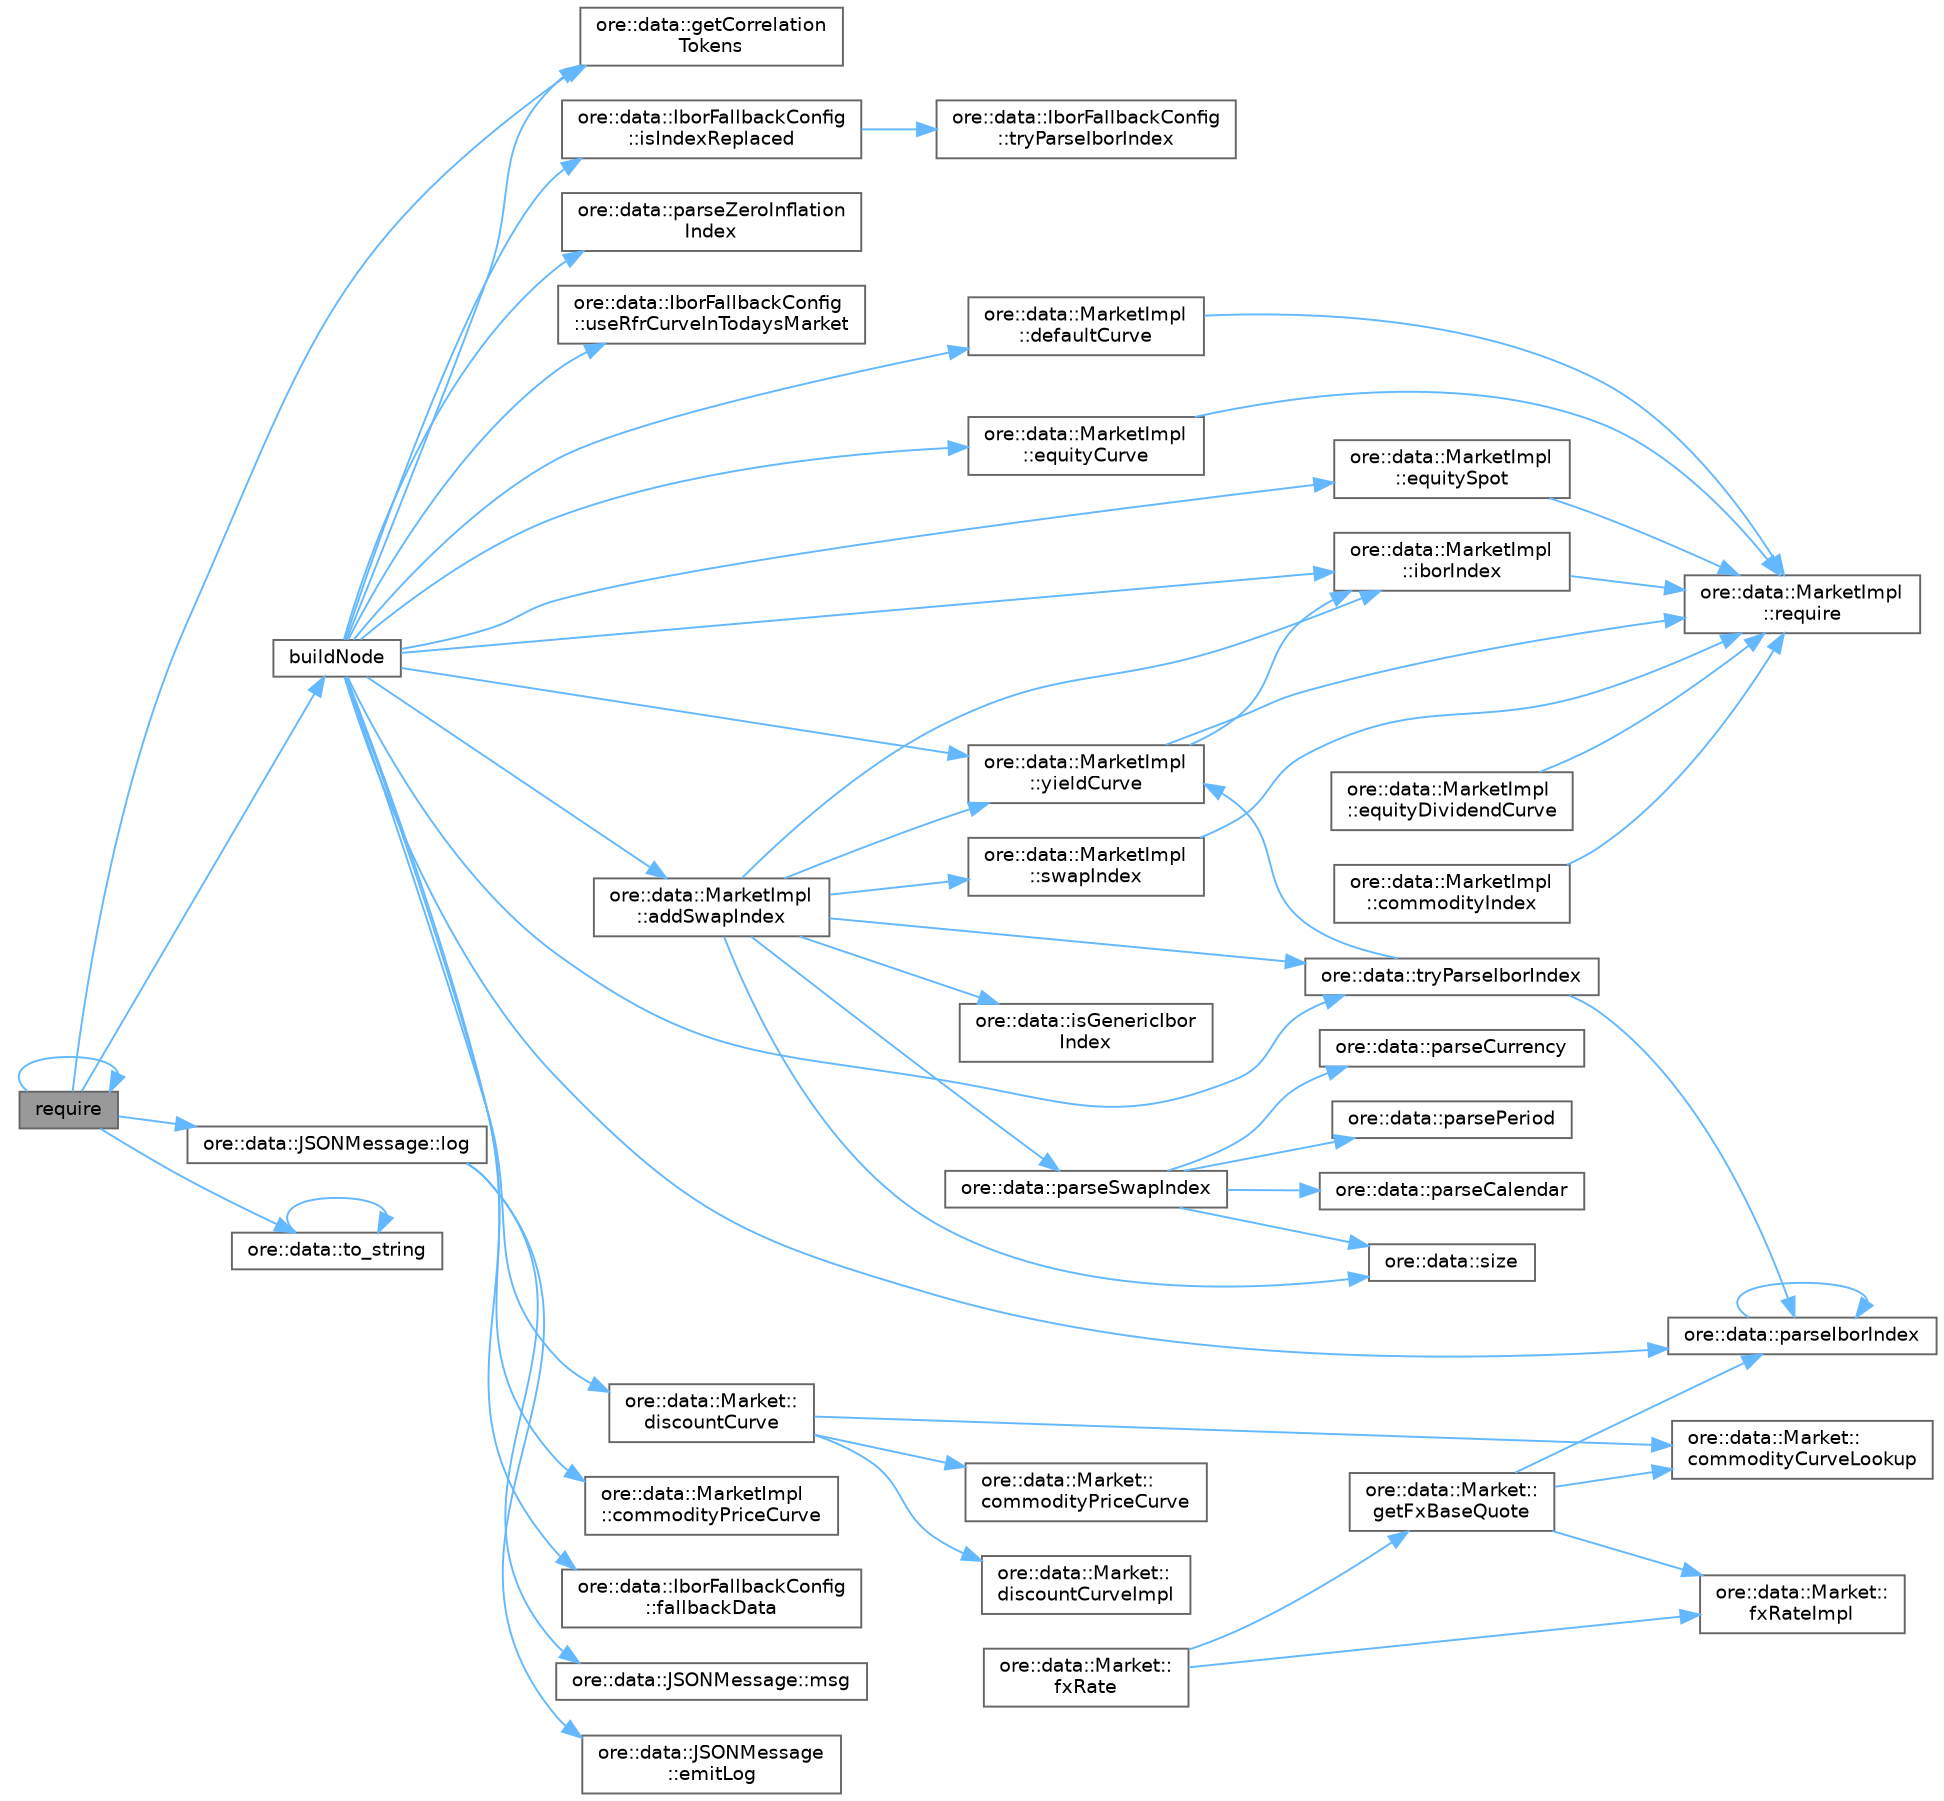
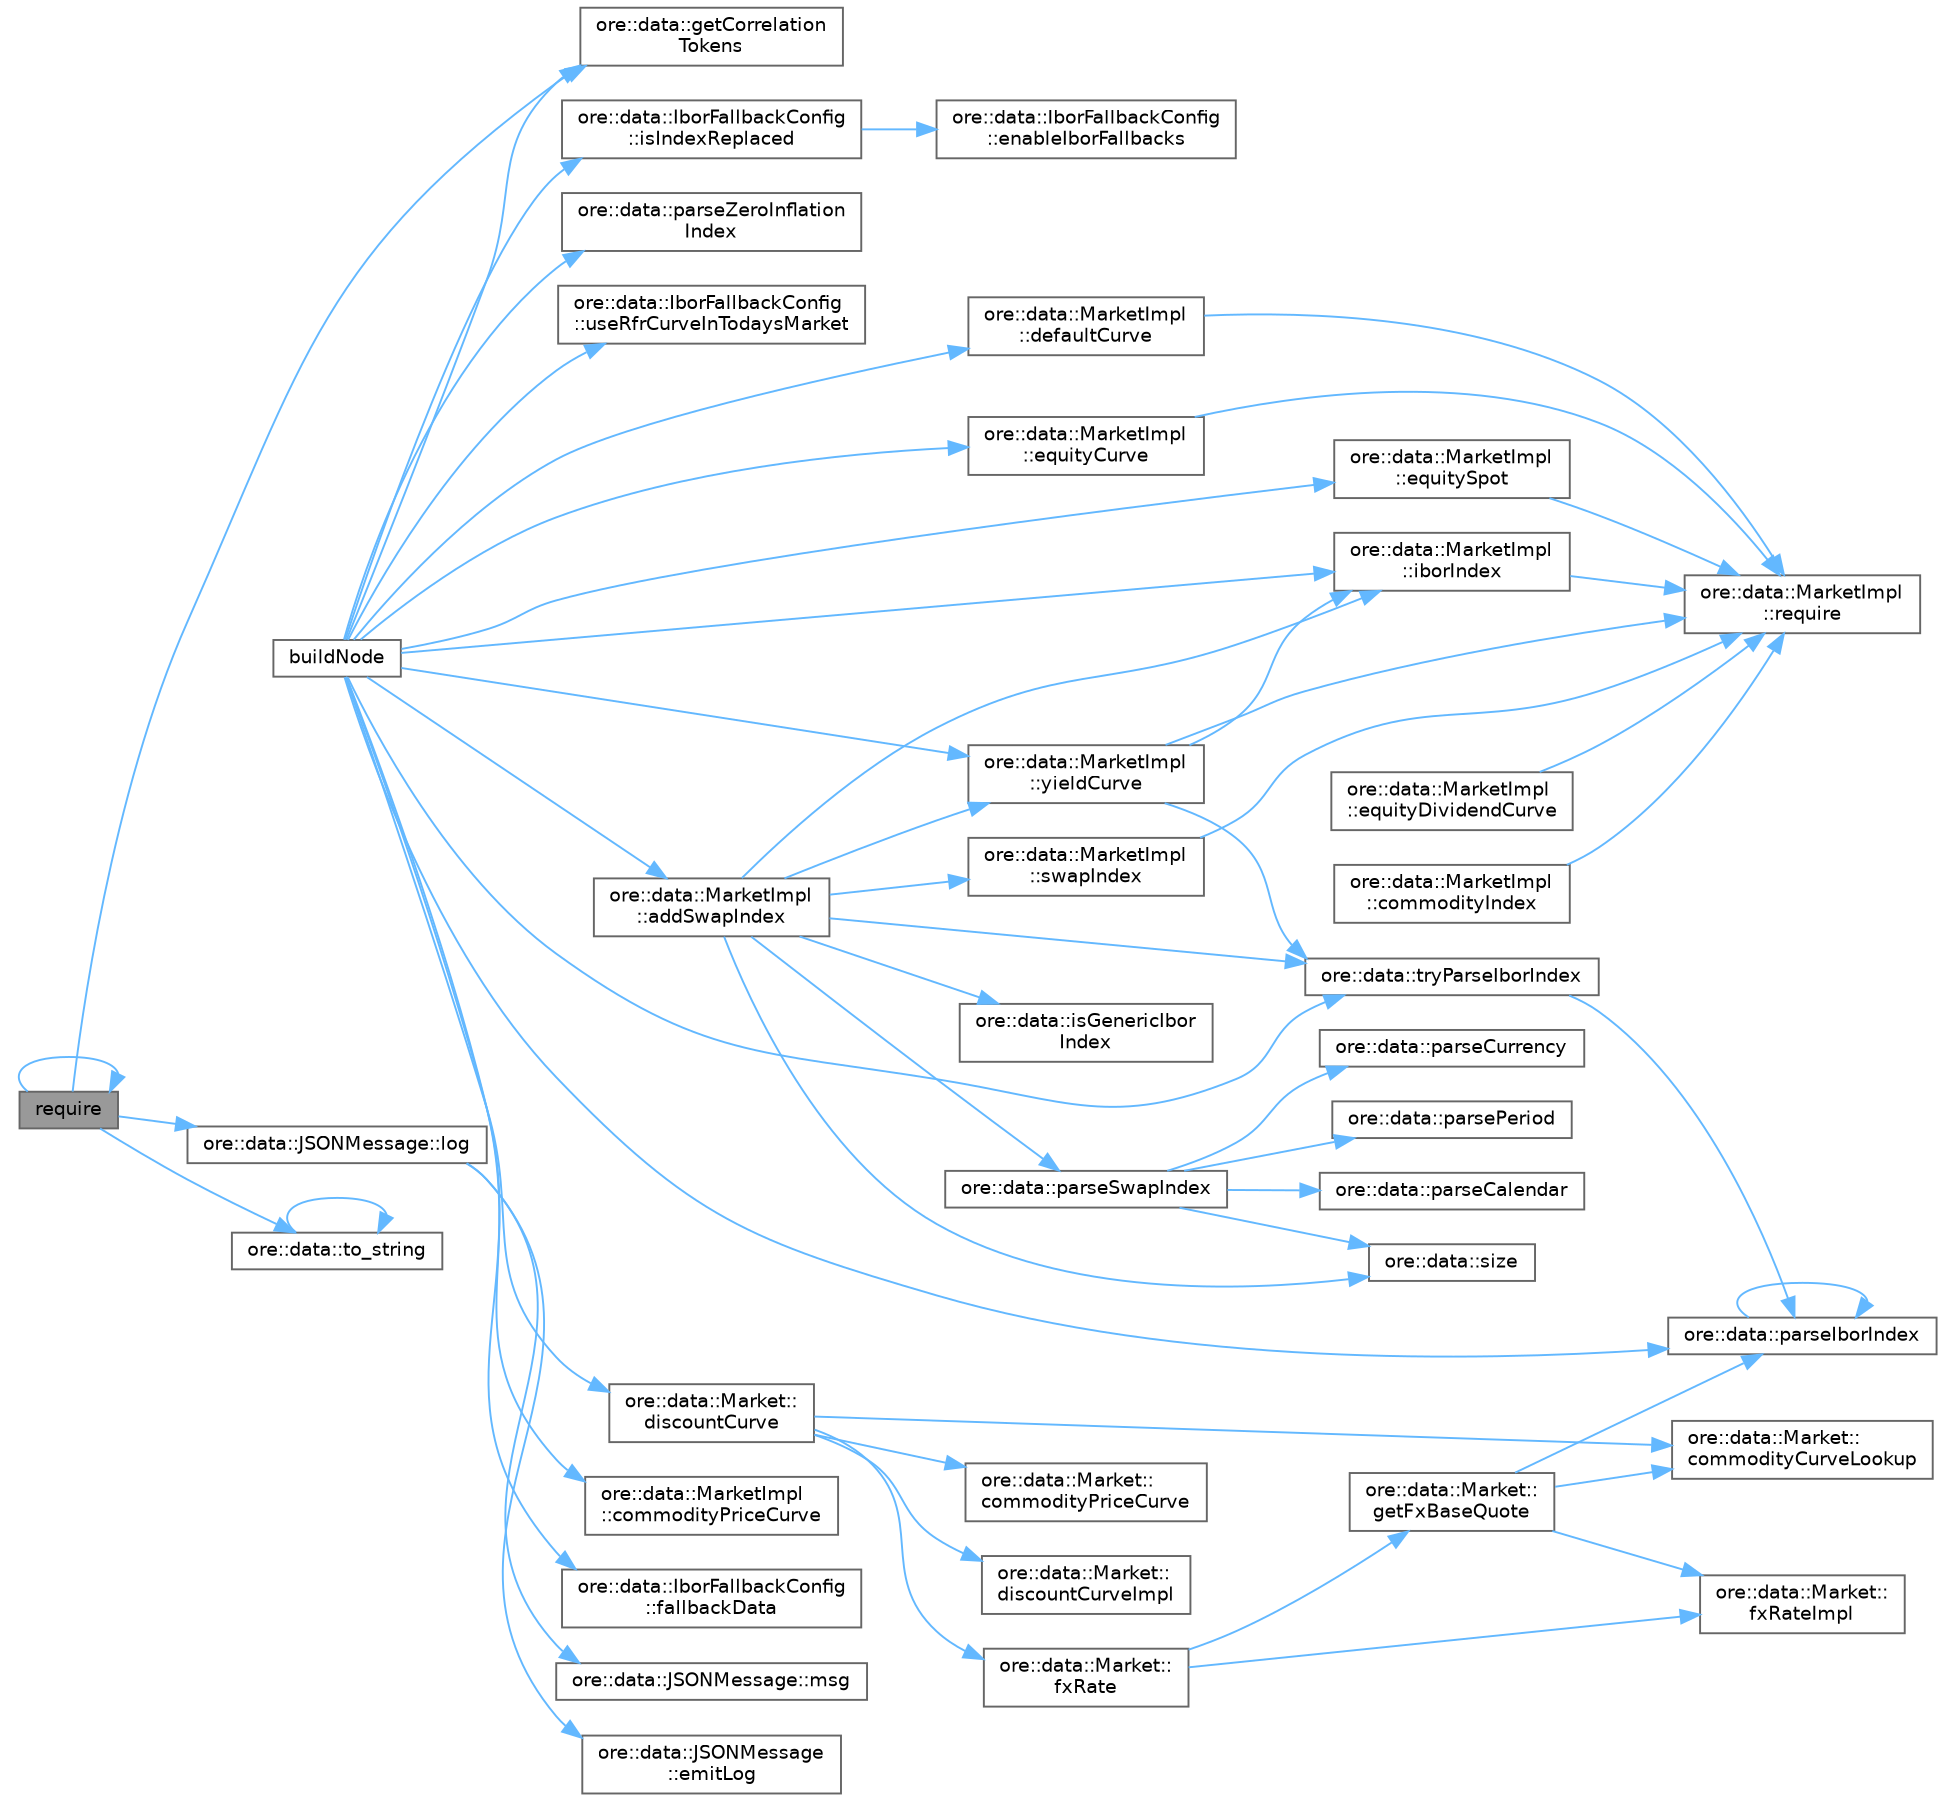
  digraph {
    rankdir=LR
    node [color=grey40 fillcolor=white fontname=Helvetica fontsize=10 shape=box style=filled]
    edge [color=steelblue1 fontname=Helvetica fontsize=10 labelfontname=Helvetica labelfontsize=10 style=solid]
    n1 [color=gray40 fillcolor=grey60 fontcolor=black height=0.2 label=require width=0.4]
    n2 [height=0.2 label=buildNode width=0.4]
    n3 [height=0.2 label="ore::data::getCorrelation\lTokens" width=0.4]
    n4 [height=0.2 label="ore::data::JSONMessage::log" width=0.4]
    n5 [height=0.2 label="ore::data::to_string" width=0.4]
    n6 [height=0.2 label="ore::data::MarketImpl\l::addSwapIndex" width=0.4]
    n7 [height=0.2 label="ore::data::MarketImpl\l::iborIndex" width=0.4]
    n8 [height=0.2 label="ore::data::parseIborIndex" width=0.4]
    n9 [height=0.2 label="ore::data::MarketImpl\l::yieldCurve" width=0.4]
    n10 [height=0.2 label="ore::data::MarketImpl\l::commodityPriceCurve" width=0.4]
    n11 [height=0.2 label="ore::data::MarketImpl\l::defaultCurve" width=0.4]
    n12 [height=0.2 label="ore::data::Market::\ldiscountCurve" width=0.4]
    n13 [height=0.2 label="ore::data::MarketImpl\l::equityCurve" width=0.4]
    n14 [height=0.2 label="ore::data::MarketImpl\l::equitySpot" width=0.4]
    n15 [height=0.2 label="ore::data::IborFallbackConfig\l::fallbackData" width=0.4]
    n16 [height=0.2 label="ore::data::IborFallbackConfig\l::isIndexReplaced" width=0.4]
    n17 [height=0.2 label="ore::data::parseZeroInflation\lIndex" width=0.4]
    n18 [height=0.2 label="ore::data::IborFallbackConfig\l::useRfrCurveInTodaysMarket" width=0.4]
    n19 [height=0.2 label="ore::data::tryParseIborIndex" width=0.4]
    n20 [height=0.2 label="ore::data::JSONMessage\l::emitLog" width=0.4]
    n21 [height=0.2 label="ore::data::JSONMessage::msg" width=0.4]
    n22 [height=0.2 label="ore::data::isGenericIbor\lIndex" width=0.4]
    n23 [height=0.2 label="ore::data::parseSwapIndex" width=0.4]
    n24 [height=0.2 label="ore::data::size" width=0.4]
    n25 [height=0.2 label="ore::data::MarketImpl\l::swapIndex" width=0.4]
    n26 [height=0.2 label="ore::data::MarketImpl\l::require" width=0.4]
    n27 [height=0.2 label="ore::data::Market::\lcommodityCurveLookup" width=0.4]
    n28 [height=0.2 label="ore::data::Market::\lcommodityPriceCurve" width=0.4]
    n29 [height=0.2 label="ore::data::Market::\ldiscountCurveImpl" width=0.4]
    n30 [height=0.2 label="ore::data::Market::\lfxRate" width=0.4]
    n31 [height=0.2 label="ore::data::MarketImpl\l::equityDividendCurve" width=0.4]
-   n32 [height=0.2 label="ore::data::IborFallbackConfig\l::tryParseIborIndex" width=0.4]
+   n32 [height=0.2 label="ore::data::IborFallbackConfig\l::enableIborFallbacks" width=0.4]
    n33 [height=0.2 label="ore::data::parseCalendar" width=0.4]
    n34 [height=0.2 label="ore::data::parseCurrency" width=0.4]
    n35 [height=0.2 label="ore::data::parsePeriod" width=0.4]
    n36 [height=0.2 label="ore::data::MarketImpl\l::commodityIndex" width=0.4]
    n37 [height=0.2 label="ore::data::Market::\lfxRateImpl" width=0.4]
    n38 [height=0.2 label="ore::data::Market::\lgetFxBaseQuote" width=0.4]
    n1 -> n1
-   n1 -> n2
    n1 -> n3
    n1 -> n4
    n1 -> n5
    n2 -> n3
    n2 -> n6
    n2 -> n7
    n2 -> n8
    n2 -> n9
    n2 -> n10
    n2 -> n11
    n2 -> n12
    n2 -> n13
    n2 -> n14
    n2 -> n15
    n2 -> n16
    n2 -> n17
    n2 -> n18
    n2 -> n19
    n4 -> n20
    n4 -> n21
    n5 -> n5
    n6 -> n7
    n6 -> n9
    n6 -> n19
    n6 -> n22
    n6 -> n23
    n6 -> n24
    n6 -> n25
    n7 -> n26
    n8 -> n8
    n9 -> n7
-   n19 -> n9
+   n9 -> n19
    n9 -> n26
    n11 -> n26
    n12 -> n27
    n12 -> n28
    n12 -> n29
+   n12 -> n30
    n13 -> n26
    n14 -> n26
    n16 -> n32
    n19 -> n8
    n23 -> n24
    n23 -> n33
    n23 -> n34
    n23 -> n35
    n25 -> n26
    n30 -> n37
    n30 -> n38
    n31 -> n26
    n36 -> n26
    n38 -> n8
    n38 -> n27
    n38 -> n37
  }
